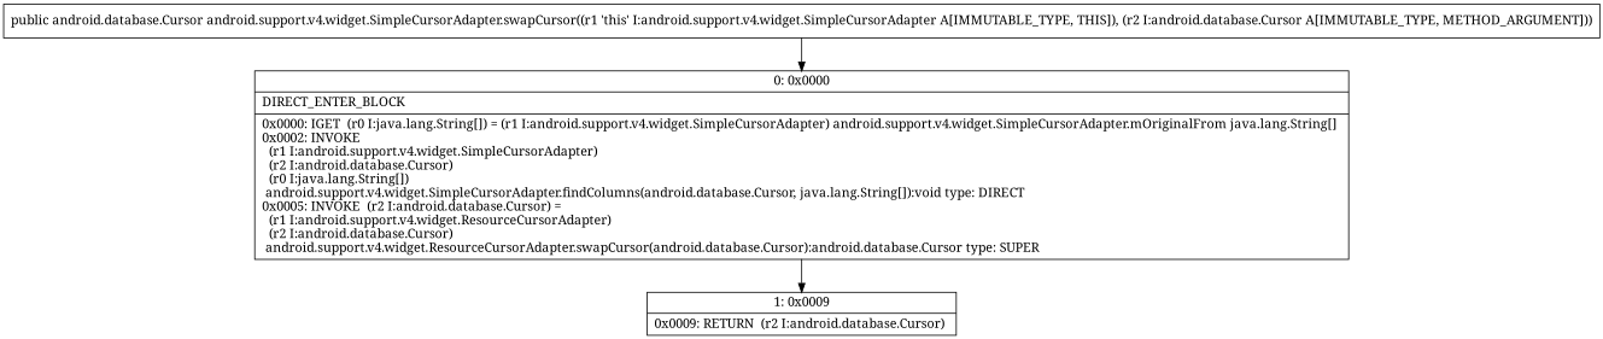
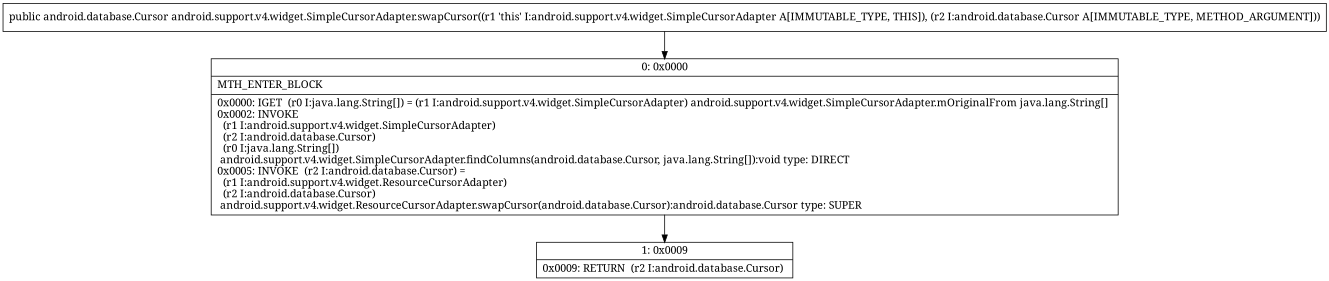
  digraph {
    fontname="Noto Serif"
    node [shape=record fontname="Noto Serif"]
    edge [fontname="Noto Serif"]
-   n1 [label="{0\:\ 0x0000|DIRECT_ENTER_BLOCK\l|0x0000: IGET  (r0 I:java.lang.String[]) = (r1 I:android.support.v4.widget.SimpleCursorAdapter) android.support.v4.widget.SimpleCursorAdapter.mOriginalFrom java.lang.String[] \l0x0002: INVOKE  \l  (r1 I:android.support.v4.widget.SimpleCursorAdapter)\l  (r2 I:android.database.Cursor)\l  (r0 I:java.lang.String[])\l android.support.v4.widget.SimpleCursorAdapter.findColumns(android.database.Cursor, java.lang.String[]):void type: DIRECT \l0x0005: INVOKE  (r2 I:android.database.Cursor) = \l  (r1 I:android.support.v4.widget.ResourceCursorAdapter)\l  (r2 I:android.database.Cursor)\l android.support.v4.widget.ResourceCursorAdapter.swapCursor(android.database.Cursor):android.database.Cursor type: SUPER \l}"]
+   n1 [label="{0\:\ 0x0000|MTH_ENTER_BLOCK\l|0x0000: IGET  (r0 I:java.lang.String[]) = (r1 I:android.support.v4.widget.SimpleCursorAdapter) android.support.v4.widget.SimpleCursorAdapter.mOriginalFrom java.lang.String[] \l0x0002: INVOKE  \l  (r1 I:android.support.v4.widget.SimpleCursorAdapter)\l  (r2 I:android.database.Cursor)\l  (r0 I:java.lang.String[])\l android.support.v4.widget.SimpleCursorAdapter.findColumns(android.database.Cursor, java.lang.String[]):void type: DIRECT \l0x0005: INVOKE  (r2 I:android.database.Cursor) = \l  (r1 I:android.support.v4.widget.ResourceCursorAdapter)\l  (r2 I:android.database.Cursor)\l android.support.v4.widget.ResourceCursorAdapter.swapCursor(android.database.Cursor):android.database.Cursor type: SUPER \l}"]
    n2 [label="{1\:\ 0x0009|0x0009: RETURN  (r2 I:android.database.Cursor) \l}"]
    n3 [label="{public android.database.Cursor android.support.v4.widget.SimpleCursorAdapter.swapCursor((r1 'this' I:android.support.v4.widget.SimpleCursorAdapter A[IMMUTABLE_TYPE, THIS]), (r2 I:android.database.Cursor A[IMMUTABLE_TYPE, METHOD_ARGUMENT])) }"]
    n1 -> n2
    n3 -> n1
  }
